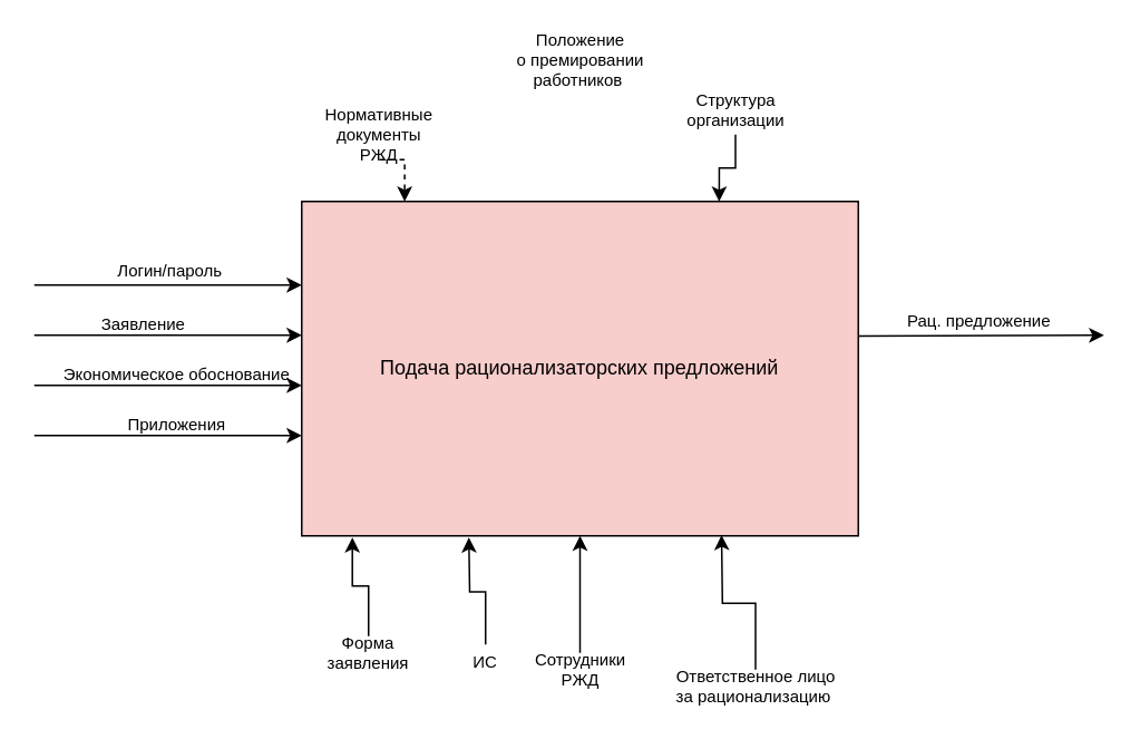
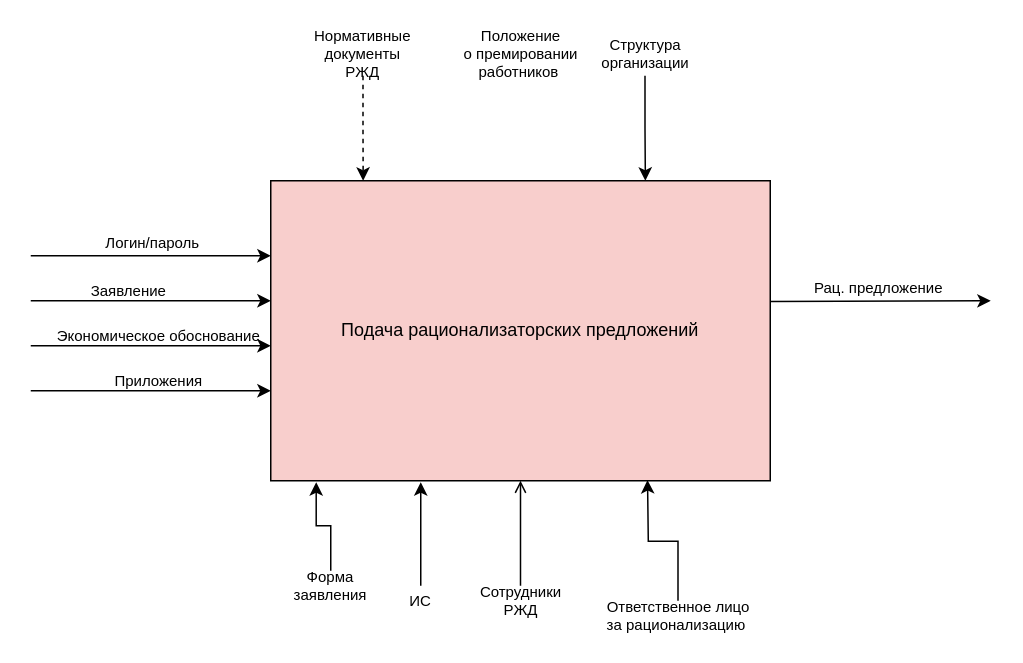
  <mxCell id="0" />
  <mxCell id="1" parent="0" />
  <mxCell id="2" value="Подача рационализаторских предложений" style="rounded=0;whiteSpace=wrap;html=1;fillColor=#f8cecc;" parent="1" vertex="1"><mxGeometry x="180" y="120" width="333" height="200" as="geometry" /></mxCell>
  <mxCell id="3" value="" style="endArrow=classic;html=1;fontSize=12;entryX=0;entryY=0.25;entryDx=0;entryDy=0;" parent="1" target="2" edge="1"><mxGeometry width="50" height="50" relative="1" as="geometry"><mxPoint x="20" y="170" as="sourcePoint" /><mxPoint x="230" y="230" as="targetPoint" /></mxGeometry></mxCell>
  <mxCell id="4" value="Логин/пароль" style="text;html=1;resizable=0;points=[];align=center;verticalAlign=middle;labelBackgroundColor=#ffffff;fontSize=10;" parent="3" vertex="1" connectable="0"><mxGeometry x="0.101" y="-2" relative="1" as="geometry"><mxPoint x="-8" y="-12" as="offset" /></mxGeometry></mxCell>
  <mxCell id="5" value="" style="endArrow=classic;html=1;fontSize=12;entryX=0;entryY=0.25;entryDx=0;entryDy=0;" parent="1" edge="1"><mxGeometry width="50" height="50" relative="1" as="geometry"><mxPoint x="20" y="200" as="sourcePoint" /><mxPoint x="180" y="200" as="targetPoint" /></mxGeometry></mxCell>
  <mxCell id="6" value="Заявление" style="text;html=1;resizable=0;points=[];autosize=1;align=center;verticalAlign=middle;spacingTop=-4;fontSize=10;labelPosition=center;verticalLabelPosition=middle;" parent="1" vertex="1"><mxGeometry x="50" y="190" width="70" height="10" as="geometry" /></mxCell>
  <mxCell id="7" style="edgeStyle=orthogonalEdgeStyle;rounded=0;orthogonalLoop=1;jettySize=auto;html=1;exitX=0.5;exitY=1;exitDx=0;exitDy=0;entryX=0.185;entryY=0;entryDx=0;entryDy=0;entryPerimeter=0;fontSize=10;dashed=1;" parent="1" source="8" target="2" edge="1"><mxGeometry relative="1" as="geometry" /></mxCell>
- <mxCell id="8" value="Нормативные документы РЖД" style="text;html=1;strokeColor=none;fillColor=none;align=center;verticalAlign=middle;whiteSpace=wrap;rounded=0;fontSize=10;" parent="1" vertex="1"><mxGeometry x="195" y="65" width="63" height="30" as="geometry" /></mxCell>
+ <mxCell id="8" value="Нормативные документы РЖД" style="text;html=1;strokeColor=none;fillColor=none;align=center;verticalAlign=middle;whiteSpace=wrap;rounded=0;fontSize=10;" parent="1" vertex="1"><mxGeometry x="210" y="20" width="63" height="30" as="geometry" /></mxCell>
  <mxCell id="9" style="edgeStyle=orthogonalEdgeStyle;rounded=0;orthogonalLoop=1;jettySize=auto;html=1;exitX=0.5;exitY=0;exitDx=0;exitDy=0;entryX=0.091;entryY=1.005;entryDx=0;entryDy=0;entryPerimeter=0;fontSize=10;" parent="1" source="10" target="2" edge="1"><mxGeometry relative="1" as="geometry" /></mxCell>
  <mxCell id="10" value="Форма заявления" style="text;html=1;strokeColor=none;fillColor=none;align=center;verticalAlign=middle;whiteSpace=wrap;rounded=0;fontSize=10;" parent="1" vertex="1"><mxGeometry x="200" y="380" width="40" height="20" as="geometry" /></mxCell>
  <mxCell id="11" value="&lt;font style=&quot;font-size: 10px&quot;&gt;Положение о&amp;nbsp;&lt;span style=&quot;line-height: 107% ; font-family: &amp;#34;calibri&amp;#34; , sans-serif&quot;&gt;премировании работников&amp;nbsp;&lt;/span&gt;&lt;/font&gt;" style="text;html=1;strokeColor=none;fillColor=none;align=center;verticalAlign=middle;whiteSpace=wrap;rounded=0;fontSize=10;" parent="1" vertex="1"><mxGeometry x="311.5" y="20" width="70" height="30" as="geometry" /></mxCell>
  <mxCell id="12" style="edgeStyle=orthogonalEdgeStyle;rounded=0;orthogonalLoop=1;jettySize=auto;html=1;exitX=0.5;exitY=0;exitDx=0;exitDy=0;fontSize=10;" parent="1" source="13" edge="1"><mxGeometry relative="1" as="geometry"><mxPoint x="280" y="321" as="targetPoint" /></mxGeometry></mxCell>
- <mxCell id="13" value="ИС" style="text;html=1;strokeColor=none;fillColor=none;align=center;verticalAlign=middle;whiteSpace=wrap;rounded=0;fontSize=10;" parent="1" vertex="1"><mxGeometry x="270" y="385" width="40" height="20" as="geometry" /></mxCell>
+ <mxCell id="13" value="ИС" style="text;html=1;strokeColor=none;fillColor=none;align=center;verticalAlign=middle;whiteSpace=wrap;rounded=0;fontSize=10;" parent="1" vertex="1"><mxGeometry x="260" y="390" width="40" height="20" as="geometry" /></mxCell>
  <mxCell id="14" style="edgeStyle=orthogonalEdgeStyle;rounded=0;orthogonalLoop=1;jettySize=auto;html=1;exitX=0.5;exitY=1;exitDx=0;exitDy=0;entryX=0.75;entryY=0;entryDx=0;entryDy=0;fontSize=10;" parent="1" source="15" target="2" edge="1"><mxGeometry relative="1" as="geometry" /></mxCell>
- <mxCell id="15" value="Структура организации" style="text;html=1;strokeColor=none;fillColor=none;align=center;verticalAlign=middle;whiteSpace=wrap;rounded=0;fontSize=10;" parent="1" vertex="1"><mxGeometry x="409.5" y="50" width="60" height="30" as="geometry" /></mxCell>
- <mxCell id="16" style="edgeStyle=orthogonalEdgeStyle;rounded=0;orthogonalLoop=1;jettySize=auto;html=1;entryX=0.5;entryY=1;entryDx=0;entryDy=0;fontSize=10;" parent="1" source="17" target="2" edge="1"><mxGeometry relative="1" as="geometry" /></mxCell>
+ <mxCell id="15" value="Структура организации" style="text;html=1;strokeColor=none;fillColor=none;align=center;verticalAlign=middle;whiteSpace=wrap;rounded=0;fontSize=10;" parent="1" vertex="1"><mxGeometry x="399.5" y="20" width="60" height="30" as="geometry" /></mxCell>
+ <mxCell id="16" style="edgeStyle=orthogonalEdgeStyle;rounded=0;orthogonalLoop=1;jettySize=auto;html=1;entryX=0.5;entryY=1;entryDx=0;entryDy=0;fontSize=10;endArrow=open;" parent="1" source="17" target="2" edge="1"><mxGeometry relative="1" as="geometry" /></mxCell>
  <mxCell id="17" value="Сотрудники РЖД" style="text;html=1;strokeColor=none;fillColor=none;align=center;verticalAlign=middle;whiteSpace=wrap;rounded=0;fontSize=10;" parent="1" vertex="1"><mxGeometry x="326.5" y="390" width="40" height="20" as="geometry" /></mxCell>
  <mxCell id="18" style="edgeStyle=orthogonalEdgeStyle;rounded=0;orthogonalLoop=1;jettySize=auto;html=1;exitX=0.5;exitY=0;exitDx=0;exitDy=0;entryX=0.718;entryY=0.999;entryDx=0;entryDy=0;entryPerimeter=0;fontSize=10;" parent="1" source="19" edge="1"><mxGeometry relative="1" as="geometry"><mxPoint x="431.19" y="319.571" as="targetPoint" /></mxGeometry></mxCell>
  <mxCell id="19" value="Ответственное лицо за рационализацию&amp;nbsp;" style="text;html=1;strokeColor=none;fillColor=none;align=center;verticalAlign=middle;whiteSpace=wrap;rounded=0;fontSize=10;" parent="1" vertex="1"><mxGeometry x="396.5" y="400" width="110" height="20" as="geometry" /></mxCell>
  <mxCell id="20" value="" style="endArrow=classic;html=1;fontSize=12;" parent="1" edge="1"><mxGeometry width="50" height="50" relative="1" as="geometry"><mxPoint x="513" y="200.5" as="sourcePoint" /><mxPoint x="660" y="200" as="targetPoint" /></mxGeometry></mxCell>
  <mxCell id="21" value="Рац. предложение" style="text;html=1;resizable=0;points=[];align=center;verticalAlign=middle;labelBackgroundColor=#ffffff;fontSize=10;" parent="20" vertex="1" connectable="0"><mxGeometry x="0.318" relative="1" as="geometry"><mxPoint x="-25.5" y="-10" as="offset" /></mxGeometry></mxCell>
  <mxCell id="22" value="" style="endArrow=classic;html=1;fontSize=12;entryX=0;entryY=0.25;entryDx=0;entryDy=0;" parent="1" edge="1"><mxGeometry width="50" height="50" relative="1" as="geometry"><mxPoint x="20" y="230" as="sourcePoint" /><mxPoint x="180" y="230" as="targetPoint" /></mxGeometry></mxCell>
  <mxCell id="23" value="Экономическое обоснование" style="text;html=1;resizable=0;points=[];autosize=1;align=center;verticalAlign=middle;spacingTop=-4;fontSize=10;labelPosition=center;verticalLabelPosition=middle;" parent="1" vertex="1"><mxGeometry x="30" y="220" width="150" height="10" as="geometry" /></mxCell>
  <mxCell id="24" value="Приложения" style="text;html=1;resizable=0;points=[];autosize=1;align=center;verticalAlign=middle;spacingTop=-4;fontSize=10;labelPosition=center;verticalLabelPosition=middle;" parent="1" vertex="1"><mxGeometry x="70" y="250" width="70" height="10" as="geometry" /></mxCell>
  <mxCell id="25" value="" style="endArrow=classic;html=1;fontSize=12;entryX=0;entryY=0.25;entryDx=0;entryDy=0;" parent="1" edge="1"><mxGeometry width="50" height="50" relative="1" as="geometry"><mxPoint x="20" y="260" as="sourcePoint" /><mxPoint x="180" y="260" as="targetPoint" /></mxGeometry></mxCell>
